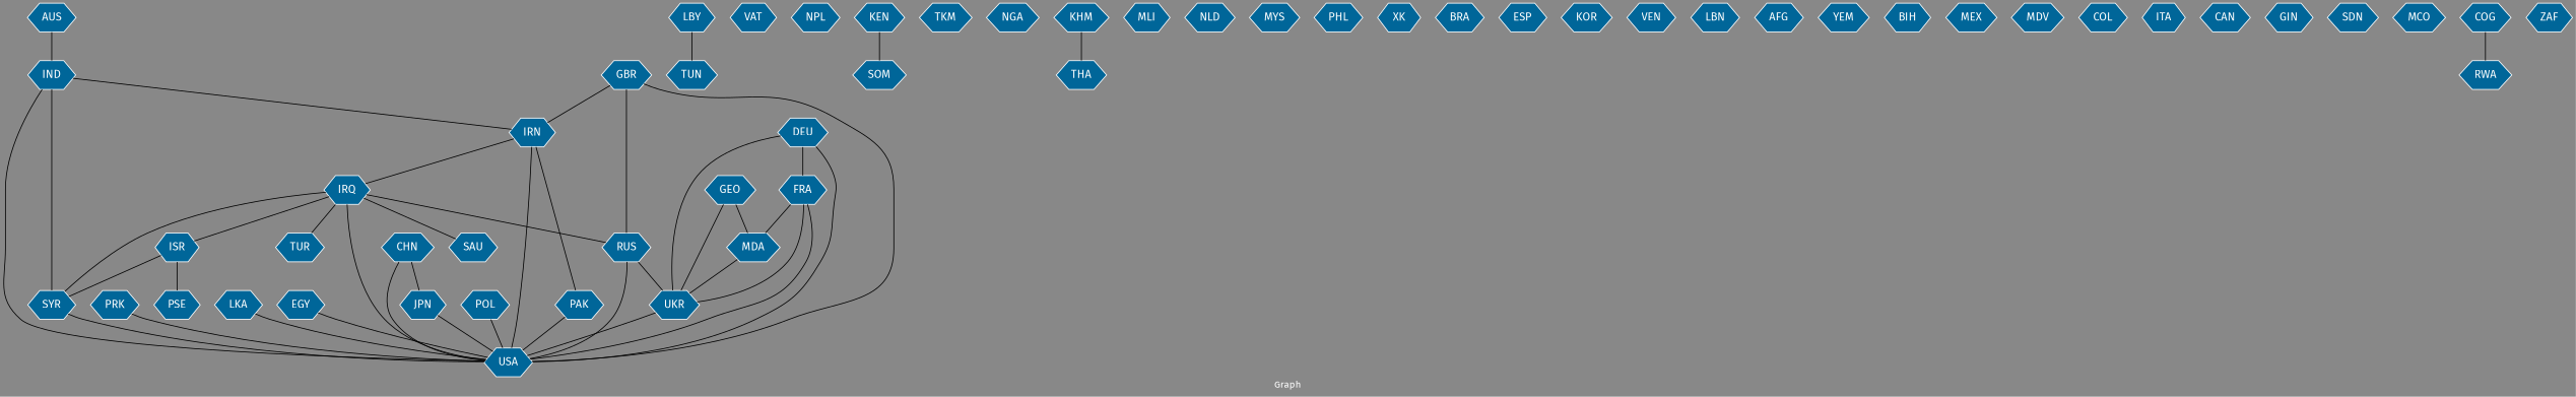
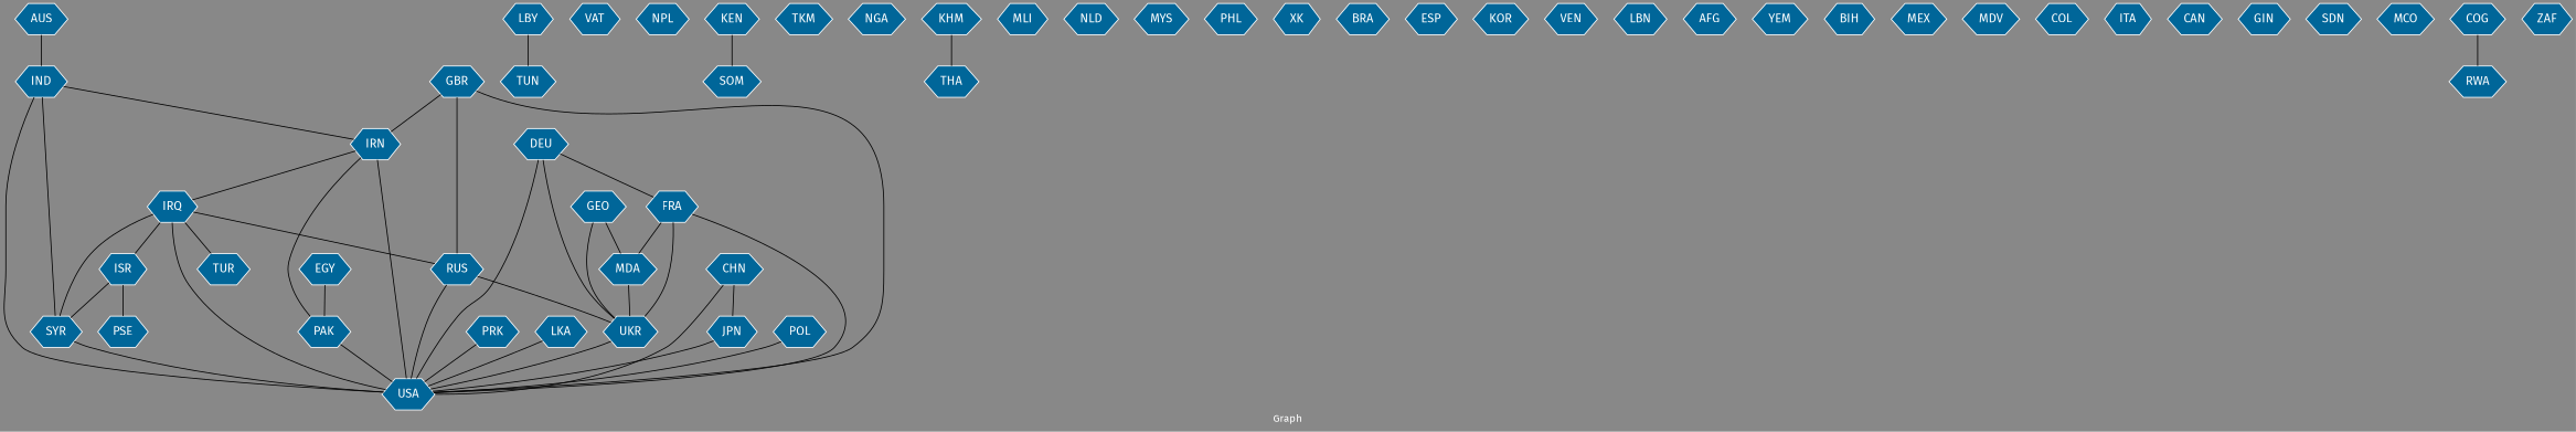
  graph {
    bgcolor="#888888"
    fontcolor=white
    fontname="Fira Sans"
    fontsize=12
    label="Graph"
    node [color=white fillcolor="#006699" fontcolor=white fontname="Fira Sans" shape=hexagon style=filled]
    edge [arrowhead=open color=black fontcolor=white fontname="Fira Sans" fontsize=12 weight=1]
    n1 [label=SYR]
    n2 [label=USA]
    n3 [label=GBR]
    n4 [label=RUS]
    n5 [label=IRN]
    n6 [label=UKR]
    n7 [label=IRQ]
    n8 [label=PAK]
    n9 [label=CHN]
    n10 [label=JPN]
    n11 [label=LBY]
    n12 [label=TUN]
    n13 [label=VAT]
    n14 [label=ISR]
-   n15 [label=SAU]
    n16 [label=TUR]
    n17 [label=PSE]
    n18 [label=PRK]
    n19 [label=LKA]
    n20 [label=EGY]
    n21 [label=NPL]
    n22 [label=SOM]
    n23 [label=KEN]
    n24 [label=FRA]
    n25 [label=MDA]
    n26 [label=DEU]
    n27 [label=TKM]
    n28 [label=NGA]
    n29 [label=THA]
    n30 [label=MLI]
    n31 [label=NLD]
    n32 [label=MYS]
    n33 [label=PHL]
    n34 [label=XK]
    n35 [label=IND]
    n36 [label=BRA]
    n37 [label=ESP]
    n38 [label=POL]
    n39 [label=KOR]
    n40 [label=VEN]
    n41 [label=KHM]
    n42 [label=LBN]
    n43 [label=AFG]
    n44 [label=YEM]
    n45 [label=BIH]
    n46 [label=MEX]
    n47 [label=MDV]
    n48 [label=COL]
    n49 [label=ITA]
    n50 [label=CAN]
    n51 [label=GIN]
    n52 [label=AUS]
    n53 [label=GEO]
    n54 [label=SDN]
    n55 [label=MCO]
    n56 [label=RWA]
    n57 [label=COG]
    n58 [label=ZAF]
    n1 -- n2 [weight=2]
    n3 -- n2
    n3 -- n4
    n3 -- n5
    n4 -- n2 [weight=4]
    n4 -- n6 [weight=12]
    n5 -- n2 [weight=4]
    n5 -- n7 [weight=2]
    n5 -- n8
    n6 -- n2 [weight=5]
    n7 -- n1 [weight=3]
    n7 -- n2 [weight=8]
    n7 -- n4 [weight=2]
    n7 -- n14
-   n7 -- n15
    n7 -- n16
    n8 -- n2 [weight=3]
    n9 -- n2 [weight=2]
    n9 -- n10 [weight=3]
    n10 -- n2
    n11 -- n12
    n14 -- n1 [weight=3]
    n14 -- n17 [weight=9]
    n18 -- n2 [weight=2]
    n19 -- n2
-   n20 -- n2
+   n20 -- n8
    n23 -- n22
    n24 -- n2
    n24 -- n6
    n24 -- n25
    n25 -- n6
    n26 -- n2
    n26 -- n6
    n26 -- n24
    n35 -- n1
    n35 -- n2
    n35 -- n5
    n38 -- n2
    n41 -- n29 [weight=2]
    n52 -- n35
    n53 -- n6
    n53 -- n25
    n57 -- n56 [weight=2]
  }
